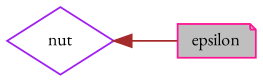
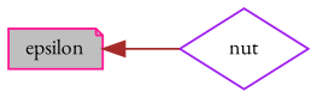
  digraph {
    rankdir=LR
    fontname="EB Garamond"
    node [fontname="EB Garamond" fontsize=10]
    n1 [color=deeppink fillcolor=grey75 fontcolor=black height=0.2 label=epsilon shape=note style=filled width=0.4]
    n2 [color=purple height=0.2 label=nut shape=diamond width=0.4]
-   n2 -> n1 [color=brown dir=back fontname="EB Garamond" fontsize=10 labelfontname=FreeSans labelfontsize=10 style=solid]
+   n1 -> n2 [color=brown dir=back fontname="EB Garamond" fontsize=10 labelfontname=FreeSans labelfontsize=10 style=solid]
  }
